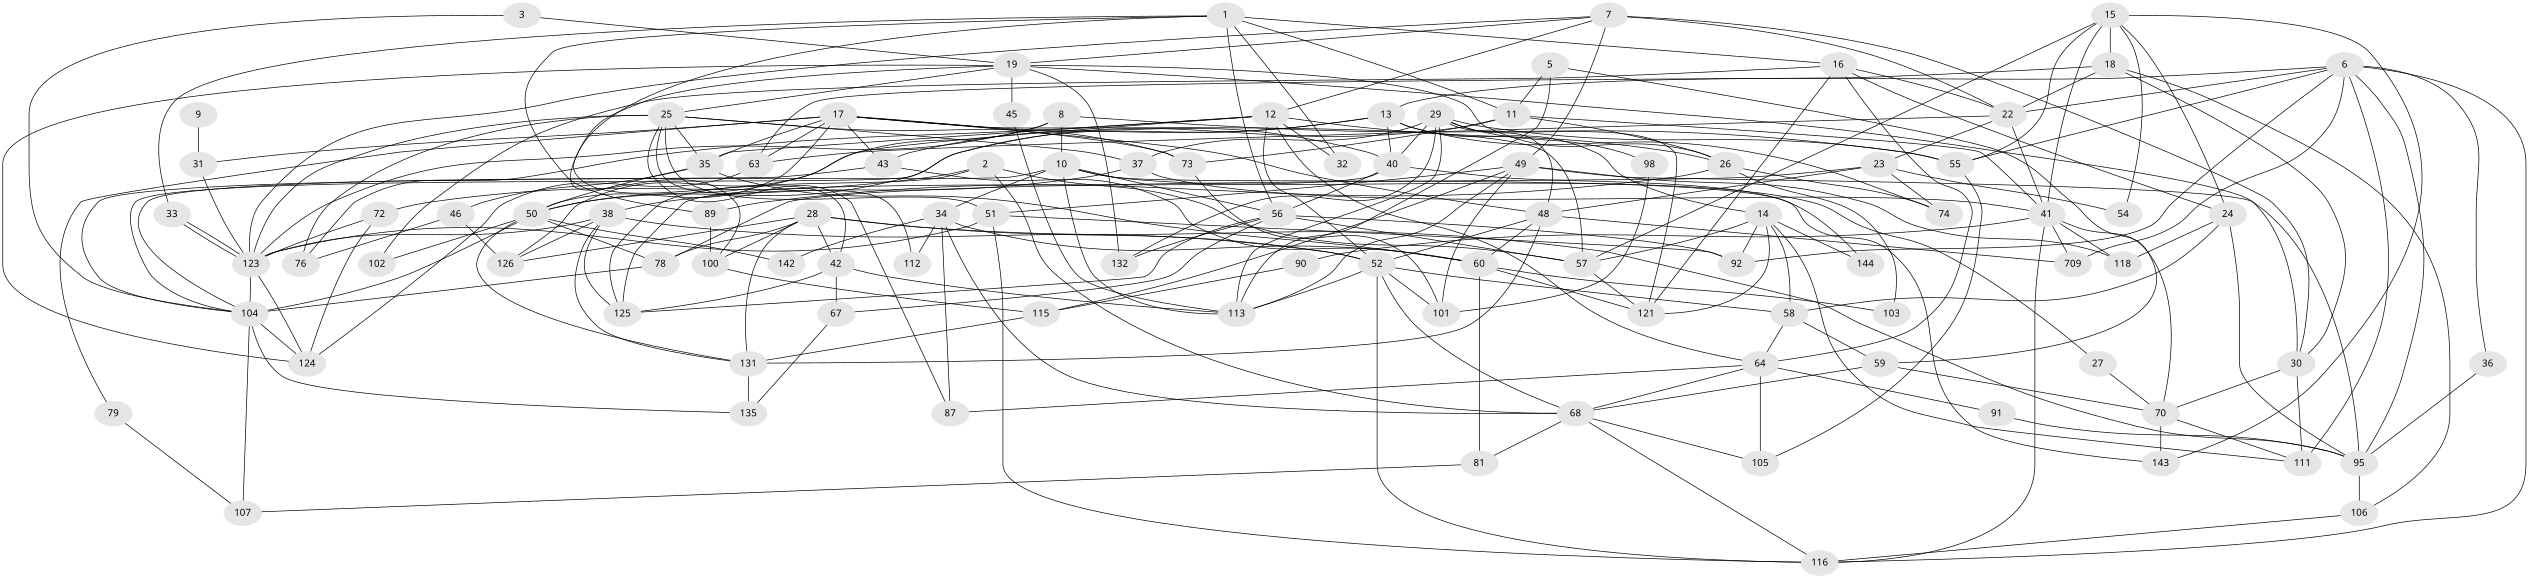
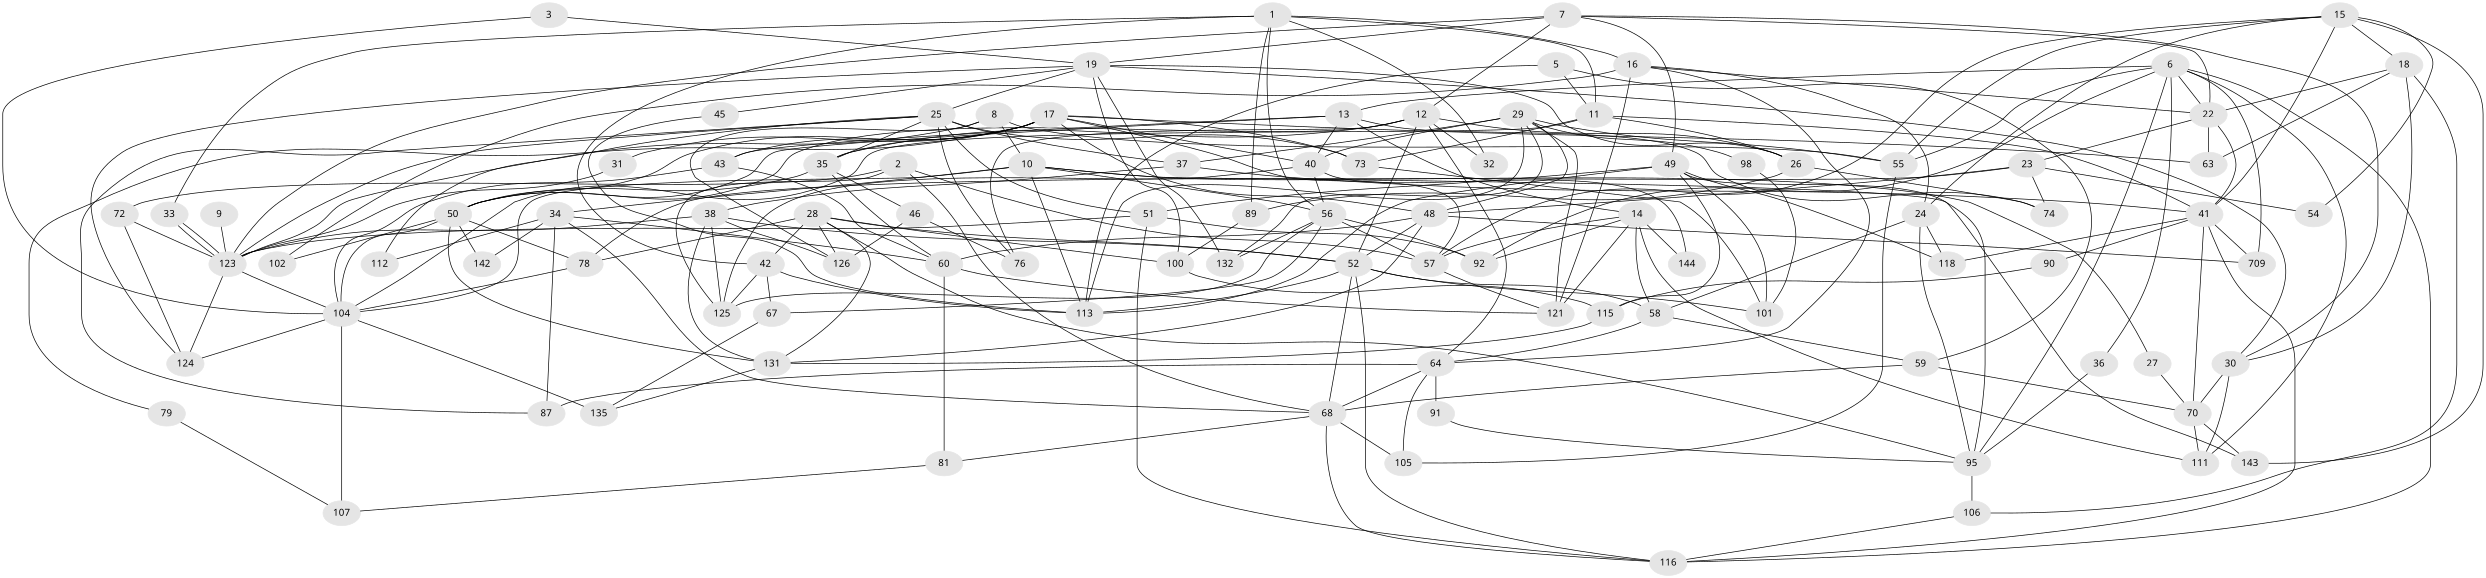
  graph {
    fontname="Noto Sans"
    node [color=gray90 fontname="Noto Sans" style=filled]
    edge [fontname="Noto Sans"]
    1 [super="+4"]
    11 [super="+47"]
    16 [super="+84"]
    32
    33
    42
    56 [super="+85"]
    89 [super="+138"]
    104 [super="+128"]
    26 [super="+44"]
    41 [super="+86"]
    73
    22 [super="+77"]
    64
    121 [super="+137"]
    24
    102
    123 [super="+141"]
    125 [super="+134"]
    113 [super="+127"]
    67
    57 [super="+119"]
    92
    132
    100
    2 [super="+117"]
    68 [super="+75"]
    72
    116 [super="+129"]
    105 [super="+130"]
    81
    124
    19 [super="+39"]
    30 [super="+53"]
    25 [super="+65"]
    45
    3
    135
    107
    5
    59
    70 [super="+97"]
    6 [super="+140"]
    13 [super="+20"]
    36
    55 [super="+136"]
    95 [super="+108"]
    n48 [label=709]
    111
    50 [super="+88"]
    14 [super="+122"]
    40 [super="+71"]
    43
    74
    63
    23 [super="+62"]
    106
    7 [super="+99"]
    12 [super="+21"]
    49 [super="+114"]
    35 [super="+139"]
    52 [super="+83"]
    76
    118
    51
    101
    115
    8
    10
    126
    34 [super="+110"]
    27
    143
    9
    31
    87
    112
    60 [super="+82"]
    142
-   103
    90
    46
    78
    131 [super="+133"]
    58 [super="+96"]
    91
    144
    15 [super="+66"]
    18 [super="+145"]
    54
    17 [super="+120"]
    48 [super="+93"]
    79
    37 [super="+61"]
    38 [super="+69"]
    28 [super="+80"]
    29 [super="+94"]
    98
    1 -- 11
    1 -- 16
    1 -- 32
    1 -- 33
    1 -- 42
    1 -- 56
    1 -- 89
    11 -- 104
    11 -- 26
    11 -- 41
    11 -- 73
    16 -- 22
    16 -- 64
    16 -- 121
    16 -- 24
    16 -- 102
    33 -- 123
    33 -- 123
    42 -- 125
    42 -- 113
    42 -- 67
    56 -- 125
    56 -- 67
    56 -- 57
    56 -- 92
    56 -- 132
    89 -- 100
    104 -- 124
    104 -- 135
    104 -- 107
    26 -- 89
    26 -- 74
-   26 -- 103
    41 -- 116
    41 -- 70
    41 -- n48
    41 -- 118
    41 -- 90
    73 -- 101
    22 -- 41
    22 -- 63
    22 -- 23
    64 -- 68
    64 -- 105
    64 -- 87
    64 -- 91
    24 -- 95
    24 -- 118
    24 -- 58
    123 -- 104
    123 -- 124
    67 -- 135
    57 -- 121
    100 -- 115
    2 -- 125
    2 -- 57
    2 -- 68
    2 -- 72
    68 -- 116
    68 -- 105
    68 -- 81
    72 -- 123
    72 -- 124
    81 -- 107
    19 -- 26
    19 -- 132
    19 -- 100
    19 -- 124
    19 -- 30
    19 -- 25
    19 -- 45
    30 -- 70
    30 -- 111 [weight=2]
    25 -- 73
    25 -- 123
    25 -- 35
    25 -- 76
    25 -- 51
    25 -- 87
    25 -- 112
    25 -- 37
    45 -- 113
    3 -- 104
    3 -- 19
    5 -- 11
    5 -- 113
    5 -- 59
    59 -- 68
    59 -- 70
    70 -- 111
    70 -- 143
    6 -- 22
    6 -- 92
    6 -- 116
    6 -- 13
    6 -- 36
    6 -- 55
    6 -- 95
    6 -- n48
    6 -- 111
    13 -- 50
    13 -- 14
    13 -- 40
    13 -- 43
    13 -- 74
    36 -- 95
    55 -- 105
    95 -- 106
    50 -- 104
    50 -- 102
    50 -- 142
    50 -- 78
    50 -- 131
    14 -- 121
    14 -- 57
    14 -- 92
    14 -- 111
    14 -- 58
    14 -- 144
    40 -- 56
    40 -- 125
    40 -- 144
    43 -- 104
    43 -- 60
-   63 -- 124
    23 -- 74
    23 -- 78
    23 -- 54
    23 -- 48
    106 -- 116
    7 -- 22
    7 -- 123
    7 -- 19
    7 -- 30
    7 -- 12
    7 -- 49
    12 -- 32
    12 -- 26
    12 -- 64
    12 -- 50
    12 -- 35
    12 -- 52
    12 -- 76
    49 -- 113
    49 -- 95
    49 -- 118
    49 -- 51
    49 -- 101
    49 -- 115
    35 -- 50
    35 -- 60
    35 -- 46
    52 -- 113
    52 -- 68
    52 -- 116
    52 -- 101
    52 -- 58
    51 -- 123
    51 -- 92
    51 -- 116
    115 -- 131
    8 -- 123
    8 -- 55
    8 -- 10
    8 -- 126
    10 -- 56
    10 -- 104
    10 -- 113
    10 -- 34
    10 -- 27
    10 -- 143
    34 -- 68
    34 -- 87
    34 -- 112
    34 -- 60
    34 -- 142
    27 -- 70
-   9 -- 31
+   9 -- 123
    31 -- 123
    60 -- 121
    60 -- 81
-   60 -- 103
    90 -- 115
    46 -- 76
    46 -- 126
    78 -- 104
    131 -- 135
    58 -- 64
    58 -- 59
    91 -- 95
    15 -- 41
    15 -- 24
    15 -- 57
    15 -- 55
    15 -- 143
    15 -- 18
    15 -- 54
    18 -- 22
    18 -- 30
    18 -- 63
    18 -- 106
    17 -- 73
    17 -- 57
    17 -- 50
    17 -- 40
    17 -- 43
    17 -- 63
    17 -- 35
    17 -- 31
    17 -- 48
    17 -- 79
    48 -- n48
    48 -- 52
    48 -- 60
    48 -- 131
    79 -- 107
    37 -- 41
    37 -- 38
    38 -- 123
    38 -- 125
    38 -- 52
    38 -- 126
    38 -- 131
    28 -- 42
    28 -- 100
    28 -- 95
    28 -- 52
    28 -- 126
    28 -- 78
    28 -- 131
    29 -- 121
    29 -- 113
    29 -- 132
    29 -- 55
    29 -- 40
    29 -- 48
    29 -- 37
    29 -- 98
    98 -- 101
  }
